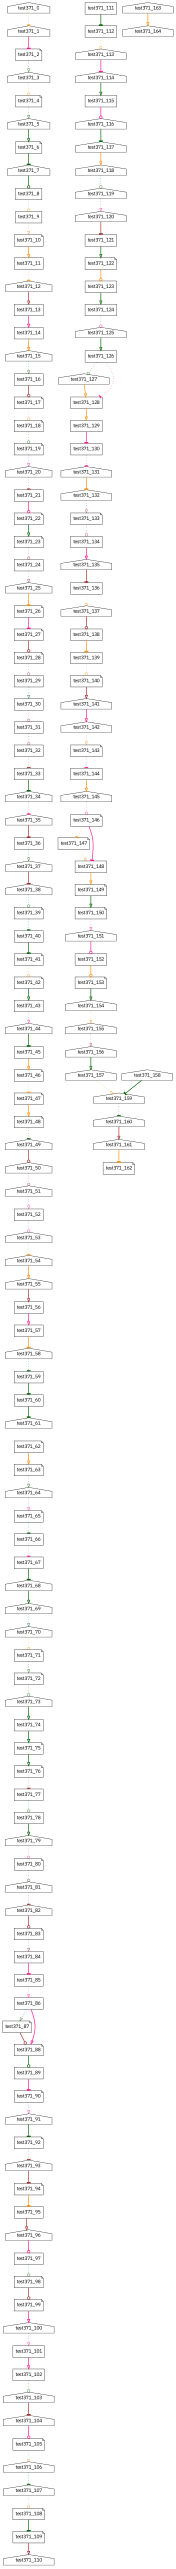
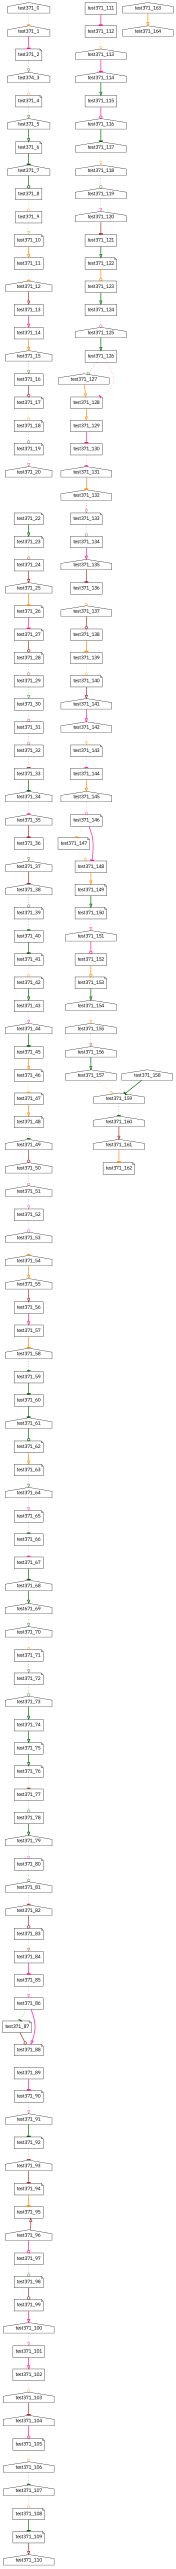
  digraph {
    fontname="IBM Plex Sans"
    node [fontname="IBM Plex Sans" shape=house]
    edge [arrowhead=onormal color=darkgreen fontname="IBM Plex Sans" style=bold]
    test371_0
    test371_1
    test371_2 [shape=note]
-   test371_3
+   test371_3 [label=test374_3]
    test371_4 [shape=note]
    test371_5
    test371_6 [shape=note]
    test371_7
    test371_8 [shape=box]
    test371_9 [shape=box]
    test371_10 [shape=note]
    test371_11 [shape=box]
    test371_12
    test371_13 [shape=box]
    test371_14 [shape=box]
    test371_15
    test371_16 [shape=box]
    test371_17 [shape=note]
    test371_18 [shape=note]
    test371_19 [shape=note]
    test371_20
-   test371_21 [shape=box]
    test371_22 [shape=note]
    test371_23 [shape=note]
    test371_24 [shape=box]
    test371_25
    test371_26 [shape=note]
    test371_27 [shape=note]
    test371_28 [shape=note]
    test371_29 [shape=box]
    test371_30 [shape=box]
    test371_31 [shape=box]
    test371_32 [shape=box]
    test371_33 [shape=box]
    test371_34
    test371_35
    test371_36 [shape=box]
    test371_37
    test371_38
    test371_39 [shape=note]
    test371_40 [shape=box]
    test371_41 [shape=note]
    test371_42 [shape=note]
    test371_43 [shape=box]
    test371_44
    test371_45 [shape=box]
    test371_46 [shape=note]
    test371_47 [shape=note]
    test371_48 [shape=note]
    test371_49
    test371_50
    test371_51
    test371_52 [shape=box]
    test371_53
    test371_54
    test371_55
    test371_56 [shape=box]
    test371_57 [shape=box]
    test371_58
    test371_59 [shape=box]
    test371_60 [shape=box]
    test371_61
    test371_62 [shape=note]
    test371_63 [shape=note]
    test371_64
    test371_65 [shape=note]
    test371_66 [shape=box]
    test371_67 [shape=box]
    test371_68
-   test371_69
+   test371_69 [label=test671_69]
    test371_70
    test371_71 [shape=note]
    test371_72 [shape=note]
    test371_73
    test371_74 [shape=box]
    test371_75 [shape=note]
    test371_76 [shape=note]
    test371_77 [shape=box]
    test371_78 [shape=box]
    test371_79
    test371_80 [shape=note]
    test371_81
    test371_82
    test371_83 [shape=note]
    test371_84 [shape=box]
    test371_85 [shape=box]
    test371_86 [shape=box]
    test371_87 [shape=note]
    test371_88 [shape=note]
    test371_89 [shape=box]
    test371_90 [shape=note]
    test371_91
    test371_92 [shape=note]
    test371_93
    test371_94 [shape=note]
    test371_95 [shape=box]
    test371_96
    test371_97 [shape=box]
    test371_98 [shape=note]
    test371_99 [shape=note]
    test371_100
    test371_101 [shape=box]
    test371_102 [shape=box]
    test371_103
    test371_104
    test371_105 [shape=note]
    test371_106
    test371_107
    test371_108 [shape=note]
    test371_109 [shape=note]
    test371_110
    test371_111 [shape=box]
    test371_112 [shape=box]
    test371_113
    test371_114
    test371_115 [shape=box]
    test371_116
    test371_117
    test371_118
    test371_119
    test371_120
    test371_121 [shape=box]
    test371_122 [shape=note]
    test371_123 [shape=box]
    test371_124 [shape=box]
    test371_125
    test371_126 [shape=box]
    test371_127
    test371_128 [shape=box]
    test371_129 [shape=box]
    test371_130 [shape=box]
    test371_131
    test371_132
    test371_133 [shape=note]
    test371_134 [shape=box]
    test371_135
    test371_136 [shape=box]
    test371_137
    test371_138 [shape=box]
    test371_139 [shape=box]
    test371_140 [shape=note]
    test371_141
    test371_142
    test371_143 [shape=note]
    test371_144 [shape=box]
    test371_145
    test371_146 [shape=note]
    test371_147 [shape=note]
    test371_148 [shape=box]
    test371_149 [shape=note]
    test371_150 [shape=note]
    test371_151
    test371_152 [shape=box]
    test371_153 [shape=note]
    test371_154
    test371_155
    test371_156
    test371_157
    test371_159
    test371_158
    test371_160
    test371_161
    test371_162 [shape=note]
    test371_163
    test371_164
    test371_0 -> test371_1 [arrowhead=tee color=darkorange style=dotted]
    test371_1 -> test371_2 [arrowhead=tee color=deeppink]
    test371_2 -> test371_3 [style=dotted]
    test371_3 -> test371_4 [arrowhead=odot color=darkorange style=dotted]
    test371_4 -> test371_5 [style=dotted]
    test371_5 -> test371_6
    test371_6 -> test371_7 [arrowhead=tee]
    test371_7 -> test371_8 [arrowhead=odot]
    test371_8 -> test371_9 [arrowhead=odot color=darkorange style=dotted]
    test371_9 -> test371_10 [color=darkorange style=dotted]
    test371_10 -> test371_11 [color=darkorange]
    test371_11 -> test371_12 [arrowhead=tee color=darkorange style=dotted]
    test371_12 -> test371_13 [color=brown]
    test371_13 -> test371_14 [color=deeppink]
    test371_14 -> test371_15 [color=darkorange]
    test371_15 -> test371_16 [style=dotted]
    test371_16 -> test371_17 [arrowhead=odot color=brown]
    test371_17 -> test371_18 [arrowhead=odot color=darkorange style=dotted]
    test371_18 -> test371_19 [arrowhead=odot style=dotted]
    test371_19 -> test371_20 [color=deeppink style=dotted]
-   test371_20 -> test371_21 [arrowhead=tee color=brown style=dotted]
-   test371_21 -> test371_22 [arrowhead=odot color=deeppink]
    test371_22 -> test371_23
    test371_23 -> test371_24 [arrowhead=odot color=brown style=dotted]
-   test371_24 -> test371_25 [color=brown style=dotted]
+   test371_24 -> test371_25 [color=brown]
    test371_25 -> test371_26 [arrowhead=tee color=darkorange]
    test371_26 -> test371_27 [arrowhead=tee color=deeppink]
    test371_27 -> test371_28 [arrowhead=odot color=brown]
    test371_28 -> test371_29 [arrowhead=odot color=brown style=dotted]
    test371_29 -> test371_30 [style=dotted]
    test371_30 -> test371_31 [arrowhead=odot color=brown style=dotted]
    test371_31 -> test371_32 [arrowhead=odot color=brown style=dotted]
    test371_32 -> test371_33 [arrowhead=tee color=brown style=dotted]
    test371_33 -> test371_34 [arrowhead=tee]
    test371_34 -> test371_35 [arrowhead=tee color=deeppink style=dotted]
    test371_35 -> test371_36 [arrowhead=tee color=brown]
    test371_36 -> test371_37 [style=dotted]
    test371_37 -> test371_38 [arrowhead=tee color=brown]
    test371_38 -> test371_39 [arrowhead=odot style=dotted]
    test371_39 -> test371_40 [arrowhead=tee style=dotted]
    test371_40 -> test371_41 [arrowhead=tee]
    test371_41 -> test371_42 [arrowhead=odot color=darkorange style=dotted]
    test371_42 -> test371_43
    test371_43 -> test371_44 [color=deeppink style=dotted]
    test371_44 -> test371_45 [arrowhead=tee]
    test371_45 -> test371_46 [color=darkorange]
    test371_46 -> test371_47 [arrowhead=tee color=darkorange style=dotted]
    test371_47 -> test371_48 [color=darkorange]
    test371_48 -> test371_49 [arrowhead=tee style=dotted]
    test371_49 -> test371_50 [arrowhead=odot color=brown]
    test371_50 -> test371_51 [arrowhead=odot color=brown style=dotted]
    test371_51 -> test371_52 [color=deeppink style=dotted]
    test371_52 -> test371_53 [arrowhead=odot color=deeppink style=dotted]
    test371_53 -> test371_54 [arrowhead=tee color=darkorange style=dotted]
    test371_54 -> test371_55 [color=darkorange]
    test371_55 -> test371_56 [color=brown]
    test371_56 -> test371_57 [color=deeppink]
    test371_57 -> test371_58 [arrowhead=tee color=darkorange]
    test371_58 -> test371_59 [arrowhead=tee style=dotted]
    test371_59 -> test371_60 [arrowhead=tee]
    test371_60 -> test371_61 [arrowhead=tee]
+   test371_61 -> test371_62 [arrowhead=odot]
    test371_62 -> test371_63 [color=darkorange]
    test371_63 -> test371_64 [style=dotted]
    test371_64 -> test371_65 [color=deeppink style=dotted]
    test371_65 -> test371_66 [arrowhead=tee style=dotted]
    test371_66 -> test371_67 [arrowhead=tee color=deeppink style=dotted]
    test371_67 -> test371_68 [arrowhead=tee]
    test371_68 -> test371_69
    test371_69 -> test371_70 [style=dotted]
    test371_70 -> test371_71 [arrowhead=odot color=darkorange style=dotted]
    test371_71 -> test371_72 [style=dotted]
    test371_72 -> test371_73 [arrowhead=odot style=dotted]
    test371_73 -> test371_74
    test371_74 -> test371_75
    test371_75 -> test371_76
    test371_76 -> test371_77 [arrowhead=tee color=brown style=dotted]
    test371_77 -> test371_78 [arrowhead=odot style=dotted]
    test371_78 -> test371_79
    test371_79 -> test371_80 [arrowhead=odot color=deeppink style=dotted]
    test371_80 -> test371_81 [arrowhead=odot style=dotted]
    test371_81 -> test371_82 [arrowhead=tee color=brown style=dotted]
    test371_82 -> test371_83 [arrowhead=odot color=brown]
    test371_83 -> test371_84 [color=brown style=dotted]
    test371_84 -> test371_85 [arrowhead=tee color=deeppink]
    test371_85 -> test371_86 [color=deeppink style=dotted]
-   test371_86 -> test371_87 [style=dotted]
+   test371_86 -> test371_87 [arrowhead=tee style=dotted]
    test371_86 -> test371_88 [color=deeppink]
    test371_87 -> test371_88 [arrowhead=odot color=brown]
-   test371_88 -> test371_89 [arrowhead=odot]
    test371_89 -> test371_90 [arrowhead=tee color=deeppink]
    test371_90 -> test371_91 [color=deeppink style=dotted]
    test371_91 -> test371_92 [arrowhead=tee]
    test371_92 -> test371_93 [arrowhead=tee color=brown style=dotted]
    test371_93 -> test371_94 [arrowhead=tee color=brown]
    test371_94 -> test371_95 [arrowhead=tee color=darkorange]
-   test371_95 -> test371_96 [color=brown]
+   test371_96 -> test371_95 [color=brown]
    test371_96 -> test371_97 [arrowhead=odot color=deeppink]
    test371_97 -> test371_98 [arrowhead=odot style=dotted]
    test371_98 -> test371_99 [arrowhead=odot color=brown]
    test371_99 -> test371_100 [color=deeppink]
    test371_100 -> test371_101 [color=deeppink style=dotted]
    test371_101 -> test371_102 [color=deeppink]
-   test371_102 -> test371_103 [arrowhead=odot style=dotted]
+   test371_102 -> test371_103 [arrowhead=odot color=darkorange style=dotted]
    test371_103 -> test371_104 [arrowhead=tee color=brown]
    test371_104 -> test371_105 [arrowhead=odot color=deeppink]
    test371_105 -> test371_106 [arrowhead=odot color=darkorange style=dotted]
    test371_106 -> test371_107 [arrowhead=tee style=dotted]
    test371_107 -> test371_108 [arrowhead=odot color=darkorange style=dotted]
    test371_108 -> test371_109 [arrowhead=tee]
    test371_109 -> test371_110 [color=brown]
-   test371_111 -> test371_112 [arrowhead=tee]
+   test371_111 -> test371_112 [arrowhead=tee color=deeppink]
    test371_112 -> test371_113 [arrowhead=odot color=darkorange style=dotted]
    test371_113 -> test371_114 [arrowhead=tee color=deeppink]
    test371_114 -> test371_115
    test371_115 -> test371_116 [arrowhead=odot color=deeppink]
    test371_116 -> test371_117 [arrowhead=tee]
-   test371_117 -> test371_118 [color=darkorange]
+   test371_117 -> test371_118 [color=darkorange style=dotted]
    test371_118 -> test371_119 [arrowhead=odot style=dotted]
    test371_119 -> test371_120 [color=deeppink style=dotted]
    test371_120 -> test371_121 [arrowhead=tee color=brown]
    test371_121 -> test371_122
    test371_122 -> test371_123 [arrowhead=odot color=darkorange]
    test371_123 -> test371_124
    test371_124 -> test371_125 [arrowhead=odot color=deeppink style=dotted]
    test371_125 -> test371_126
    test371_126 -> test371_127 [arrowhead=odot style=dotted]
    test371_126 -> test371_128 [arrowhead=tee color=deeppink style=dotted]
    test371_127 -> test371_128 [color=darkorange]
    test371_128 -> test371_129 [color=darkorange]
    test371_129 -> test371_130 [arrowhead=tee color=deeppink]
    test371_130 -> test371_131 [arrowhead=tee color=deeppink style=dotted]
    test371_131 -> test371_132 [arrowhead=tee color=darkorange]
    test371_132 -> test371_133 [color=brown style=dotted]
    test371_133 -> test371_134 [arrowhead=odot color=brown style=dotted]
    test371_134 -> test371_135 [color=deeppink]
    test371_135 -> test371_136 [arrowhead=tee color=brown]
    test371_136 -> test371_137 [arrowhead=odot color=darkorange style=dotted]
    test371_137 -> test371_138 [arrowhead=odot color=brown]
    test371_138 -> test371_139 [arrowhead=tee color=darkorange]
    test371_139 -> test371_140 [arrowhead=odot color=darkorange style=dotted]
    test371_140 -> test371_141 [color=brown]
    test371_141 -> test371_142 [color=deeppink]
    test371_142 -> test371_143 [color=darkorange style=dotted]
    test371_143 -> test371_144 [arrowhead=tee color=deeppink style=dotted]
    test371_144 -> test371_145 [color=darkorange]
    test371_145 -> test371_146 [arrowhead=odot color=deeppink style=dotted]
    test371_146 -> test371_147 [arrowhead=tee color=darkorange style=dotted]
    test371_146 -> test371_148 [arrowhead=tee color=deeppink]
    test371_147 -> test371_148 [color=darkorange style=dotted]
    test371_148 -> test371_149 [color=darkorange]
    test371_149 -> test371_150
    test371_150 -> test371_151 [color=deeppink style=dotted]
    test371_151 -> test371_152 [arrowhead=odot color=deeppink]
    test371_152 -> test371_153 [arrowhead=odot color=darkorange]
    test371_153 -> test371_154
    test371_154 -> test371_155 [color=darkorange style=dotted]
    test371_155 -> test371_156 [color=brown style=dotted]
    test371_156 -> test371_157
    test371_157 -> test371_159 [color=darkorange style=dotted]
    test371_159 -> test371_160 [arrowhead=tee style=dotted]
    test371_158 -> test371_159 [arrowhead=tee]
    test371_160 -> test371_161 [color=brown]
    test371_161 -> test371_162 [arrowhead=tee color=darkorange]
    test371_163 -> test371_164 [color=darkorange]
  }
